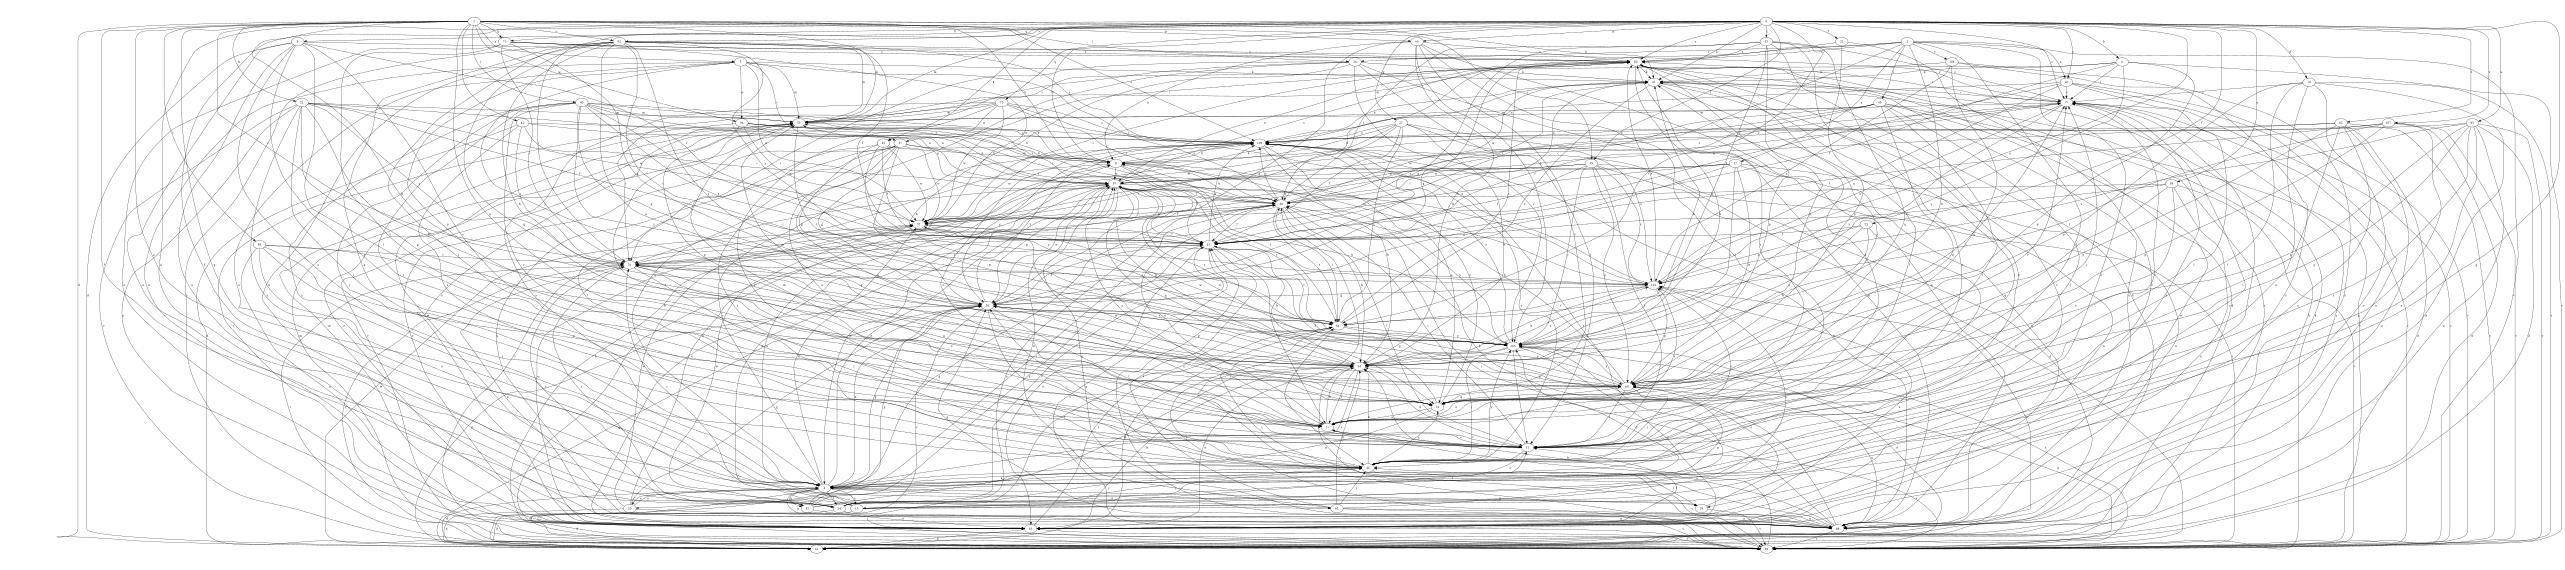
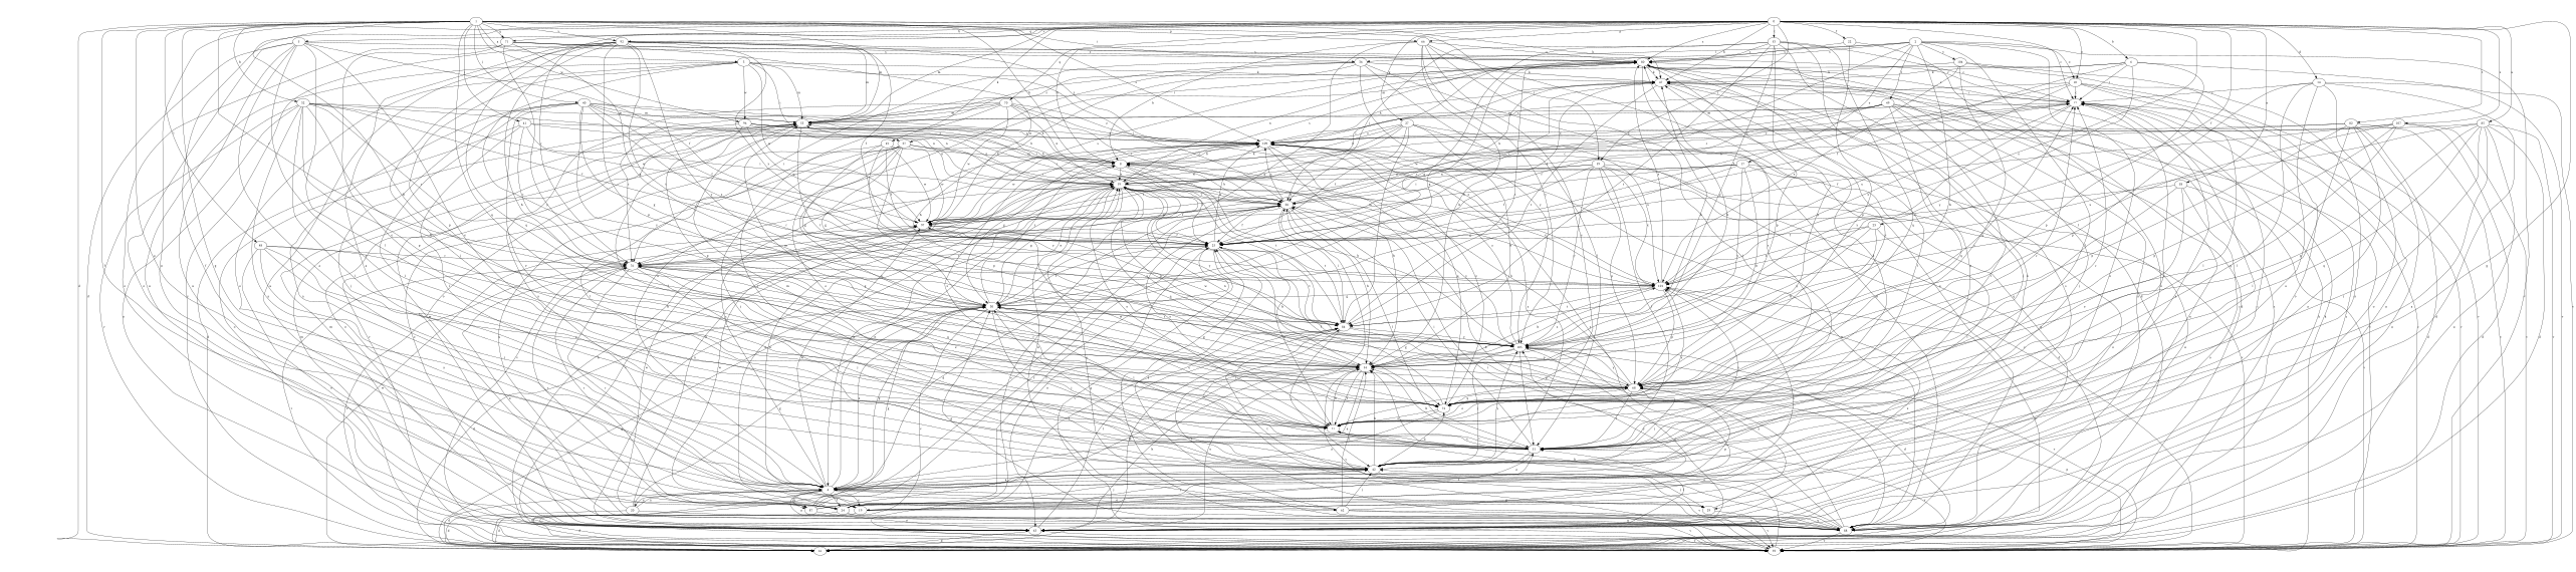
  strict digraph {
    fontname="PT Serif"
    node [fontname="PT Serif"]
    edge [fontname="PT Serif"]
    0
    5
    6
    8
    12
    14
    22
    23
    24
    27
    29
    39
    43
    47
    55
    58
    60
    66
    70
    71
    76
    80
    82
    83
    84
    85
    87
    92
    101
    107
    4
    16
    51
    88
    21
    25
    42
    63
    93
    68
    105
    109
    59
    34
    97
    30
    72
    38
    1
    3
    32
    36
    40
    41
    48
    96
    37
    62
    19
    20
    2
    17
    49
    104
    0 -> 5 [label=b]
    0 -> 6 [label=b]
    0 -> 8 [label=b]
    0 -> 12 [label=c]
    0 -> 14 [label=d]
    0 -> 22 [label=f]
    0 -> 23 [label=f]
    0 -> 24 [label=f]
    0 -> 27 [label=g]
    0 -> 29 [label=g]
    0 -> 39 [label=j]
    0 -> 43 [label=k]
    0 -> 47 [label=k]
    0 -> 55 [label=m]
    0 -> 58 [label=n]
    0 -> 60 [label=o]
    0 -> 66 [label=p]
    0 -> 70 [label=q]
    0 -> 71 [label=q]
    0 -> 76 [label=r]
    0 -> 80 [label=s]
    0 -> 82 [label=t]
    0 -> 83 [label=t]
-   0 -> 84 [label=t]
+   83 -> 84 [label=t]
    0 -> 85 [label=u]
    0 -> 87 [label=u]
    0 -> 92 [label=v]
    0 -> 101 [label=x]
    0 -> 107 [label=z]
    5 -> 80 [label=s]
    5 -> 4 [label=a]
    5 -> 16 [label=d]
    5 -> 51 [label=l]
    5 -> 88 [label=u]
    5 -> 21 [label=e]
    5 -> 25 [label=f]
    5 -> 42 [label=j]
    5 -> 63 [label=o]
    6 -> 12 [label=c]
    6 -> 47 [label=k]
    6 -> 55 [label=m]
    6 -> 25 [label=f]
    6 -> 93 [label=v]
    6 -> 68 [label=p]
    6 -> 105 [label=y]
    8 -> 12 [label=c]
    8 -> 84 [label=t]
    8 -> 25 [label=f]
    8 -> 93 [label=v]
    8 -> 109 [label=z]
    8 -> 59 [label=n]
    12 -> 55 [label=m]
    12 -> 80 [label=s]
    12 -> 101 [label=x]
    12 -> 4 [label=a]
    12 -> 93 [label=v]
    12 -> 105 [label=y]
    14 -> 12 [label=c]
    14 -> 4 [label=a]
    14 -> 16 [label=d]
    14 -> 51 [label=l]
    14 -> 63 [label=o]
    14 -> 93 [label=v]
    14 -> 68 [label=p]
    22 -> 80 [label=s]
    22 -> 63 [label=o]
    22 -> 68 [label=p]
    23 -> 101 [label=x]
    23 -> 51 [label=l]
    23 -> 25 [label=f]
    23 -> 105 [label=y]
    23 -> 34 [label=h]
    24 -> 12 [label=c]
    24 -> 76 [label=r]
    24 -> 84 [label=t]
    24 -> 16 [label=d]
    24 -> 88 [label=u]
    24 -> 25 [label=f]
    24 -> 42 [label=j]
    24 -> 68 [label=p]
    24 -> 105 [label=y]
    24 -> 59 [label=n]
    24 -> 97 [label=w]
    27 -> 8 [label=b]
    27 -> 76 [label=r]
    27 -> 84 [label=t]
    27 -> 101 [label=x]
    27 -> 88 [label=u]
    27 -> 25 [label=f]
    27 -> 109 [label=z]
    27 -> 34 [label=h]
    27 -> 97 [label=w]
    29 -> 42 [label=j]
    29 -> 93 [label=v]
    29 -> 105 [label=y]
    39 -> 101 [label=x]
    39 -> 16 [label=d]
    39 -> 51 [label=l]
    39 -> 25 [label=f]
    39 -> 93 [label=v]
    39 -> 68 [label=p]
    39 -> 105 [label=y]
    39 -> 59 [label=n]
    39 -> 97 [label=w]
    43 -> 8 [label=b]
    43 -> 51 [label=l]
    43 -> 25 [label=f]
    43 -> 105 [label=y]
    43 -> 97 [label=w]
    43 -> 30 [label=g]
    47 -> 12 [label=c]
    47 -> 76 [label=r]
    47 -> 84 [label=t]
    47 -> 51 [label=l]
    47 -> 25 [label=f]
    47 -> 42 [label=j]
    55 -> 80 [label=s]
    55 -> 84 [label=t]
    55 -> 51 [label=l]
    55 -> 63 [label=o]
    55 -> 93 [label=v]
    55 -> 109 [label=z]
    58 -> 21 [label=e]
    58 -> 25 [label=f]
    58 -> 63 [label=o]
    58 -> 93 [label=v]
    58 -> 72 [label=q]
-   58 -> 38 [label=i]
    60 -> 12 [label=c]
    60 -> 101 [label=x]
    60 -> 51 [label=l]
    60 -> 88 [label=u]
    60 -> 25 [label=f]
    60 -> 93 [label=v]
    60 -> 109 [label=z]
    66 -> 8 [label=b]
    66 -> 80 [label=s]
    66 -> 88 [label=u]
    66 -> 21 [label=e]
    66 -> 42 [label=j]
    66 -> 105 [label=y]
    66 -> 34 [label=h]
    66 -> 30 [label=g]
    70 -> 55 [label=m]
    70 -> 76 [label=r]
    70 -> 101 [label=x]
    70 -> 4 [label=a]
    70 -> 42 [label=j]
    70 -> 109 [label=z]
-   70 -> 43 [label=n]
+   70 -> 59 [label=n]
    70 -> 97 [label=w]
    70 -> 38 [label=i]
    71 -> 12 [label=c]
    71 -> 76 [label=r]
    71 -> 80 [label=s]
    71 -> 21 [label=e]
    71 -> 63 [label=o]
    71 -> 97 [label=w]
    71 -> 30 [label=g]
    76 -> 101 [label=x]
    76 -> 88 [label=u]
    76 -> 21 [label=e]
    76 -> 42 [label=j]
    76 -> 93 [label=v]
    76 -> 30 [label=g]
    76 -> 72 [label=q]
    76 -> 38 [label=i]
    80 -> 47 [label=k]
    80 -> 16 [label=d]
    80 -> 88 [label=u]
    80 -> 68 [label=p]
    80 -> 59 [label=n]
    80 -> 34 [label=h]
    80 -> 30 [label=g]
    80 -> 38 [label=i]
    82 -> 4 [label=a]
    82 -> 16 [label=d]
    82 -> 51 [label=l]
    82 -> 88 [label=u]
    82 -> 93 [label=v]
    82 -> 68 [label=p]
    82 -> 109 [label=z]
    82 -> 59 [label=n]
    83 -> 12 [label=c]
    83 -> 80 [label=s]
    83 -> 4 [label=a]
    83 -> 16 [label=d]
    83 -> 68 [label=p]
    83 -> 105 [label=y]
    83 -> 30 [label=g]
    83 -> 72 [label=q]
    83 -> 38 [label=i]
    84 -> 76 [label=r]
    84 -> 80 [label=s]
    84 -> 42 [label=j]
    84 -> 93 [label=v]
    84 -> 68 [label=p]
    84 -> 105 [label=y]
    84 -> 38 [label=i]
    85 -> 101 [label=x]
    85 -> 4 [label=a]
    85 -> 16 [label=d]
    85 -> 88 [label=u]
    85 -> 42 [label=j]
    85 -> 93 [label=v]
    85 -> 68 [label=p]
    85 -> 109 [label=z]
    85 -> 72 [label=q]
    87 -> 76 [label=r]
    87 -> 25 [label=f]
    87 -> 42 [label=j]
    87 -> 63 [label=o]
    87 -> 34 [label=h]
    87 -> 30 [label=g]
    87 -> 38 [label=i]
    92 -> 55 [label=m]
    92 -> 80 [label=s]
    92 -> 84 [label=t]
    92 -> 101 [label=x]
    92 -> 4 [label=a]
    92 -> 88 [label=u]
    92 -> 25 [label=f]
    92 -> 42 [label=j]
    92 -> 93 [label=v]
    92 -> 68 [label=p]
    92 -> 105 [label=y]
    92 -> 109 [label=z]
    92 -> 34 [label=h]
    92 -> 72 [label=q]
    101 -> 55 [label=m]
    101 -> 80 [label=s]
    101 -> 84 [label=t]
    101 -> 68 [label=p]
    101 -> 34 [label=h]
    101 -> 30 [label=g]
    107 -> 84 [label=t]
    107 -> 16 [label=d]
    107 -> 25 [label=f]
    107 -> 93 [label=v]
    107 -> 68 [label=p]
    107 -> 109 [label=z]
-   107 -> 20 [label=q]
+   107 -> 72 [label=q]
    4 -> 24 [label=f]
    4 -> 29 [label=g]
    4 -> 87 [label=u]
    4 -> 16 [label=d]
    4 -> 88 [label=u]
    4 -> 93 [label=v]
    4 -> 109 [label=z]
    4 -> 59 [label=n]
    4 -> 97 [label=w]
    4 -> 30 [label=g]
    4 -> 62 [label=o]
    4 -> 19 [label=e]
    4 -> 20 [label=e]
    16 -> 47 [label=k]
    16 -> 80 [label=s]
    16 -> 84 [label=t]
    16 -> 101 [label=x]
    16 -> 97 [label=w]
    16 -> 30 [label=g]
    51 -> 12 [label=c]
    51 -> 55 [label=m]
    51 -> 101 [label=x]
    51 -> 4 [label=a]
    51 -> 21 [label=e]
    51 -> 42 [label=j]
    51 -> 93 [label=v]
    51 -> 34 [label=h]
    51 -> 38 [label=i]
    88 -> 8 [label=b]
    88 -> 12 [label=c]
    88 -> 84 [label=t]
    88 -> 21 [label=e]
    88 -> 25 [label=f]
    88 -> 93 [label=v]
    88 -> 30 [label=g]
    88 -> 38 [label=i]
    21 -> 12 [label=c]
    21 -> 47 [label=k]
    21 -> 80 [label=s]
    21 -> 101 [label=x]
    21 -> 51 [label=l]
    21 -> 109 [label=z]
    21 -> 34 [label=h]
    25 -> 76 [label=r]
    25 -> 84 [label=t]
    25 -> 21 [label=e]
    25 -> 63 [label=o]
    25 -> 93 [label=v]
    25 -> 109 [label=z]
    25 -> 34 [label=h]
    42 -> 47 [label=k]
    42 -> 4 [label=a]
    42 -> 93 [label=v]
    42 -> 105 [label=y]
    42 -> 109 [label=z]
    42 -> 34 [label=h]
    42 -> 30 [label=g]
    42 -> 72 [label=q]
    63 -> 55 [label=m]
    63 -> 84 [label=t]
    63 -> 101 [label=x]
    63 -> 16 [label=d]
    63 -> 51 [label=l]
    63 -> 93 [label=v]
    63 -> 59 [label=n]
    63 -> 34 [label=h]
-   63 -> 97 [label=w]
    93 -> 8 [label=b]
    93 -> 12 [label=c]
    93 -> 47 [label=k]
    93 -> 55 [label=m]
    93 -> 76 [label=r]
    93 -> 68 [label=p]
    93 -> 34 [label=h]
    93 -> 38 [label=i]
    68 -> 8 [label=b]
    68 -> 12 [label=c]
    68 -> 51 [label=l]
    68 -> 88 [label=u]
    68 -> 21 [label=e]
    68 -> 42 [label=j]
    68 -> 105 [label=y]
    68 -> 59 [label=n]
    68 -> 30 [label=g]
    68 -> 72 [label=q]
    105 -> 8 [label=b]
    105 -> 47 [label=k]
    105 -> 16 [label=d]
    105 -> 51 [label=l]
    105 -> 42 [label=j]
    105 -> 63 [label=o]
    105 -> 93 [label=v]
    105 -> 109 [label=z]
    105 -> 34 [label=h]
    105 -> 97 [label=w]
    109 -> 8 [label=b]
    109 -> 47 [label=k]
    109 -> 88 [label=u]
    109 -> 93 [label=v]
    109 -> 34 [label=h]
    109 -> 97 [label=w]
    109 -> 30 [label=g]
    109 -> 72 [label=q]
    59 -> 12 [label=c]
    59 -> 55 [label=m]
    59 -> 76 [label=r]
    59 -> 80 [label=s]
    59 -> 84 [label=t]
    59 -> 101 [label=x]
    59 -> 4 [label=a]
    59 -> 88 [label=u]
    59 -> 21 [label=e]
    59 -> 25 [label=f]
    59 -> 93 [label=v]
    59 -> 105 [label=y]
    59 -> 30 [label=g]
    59 -> 72 [label=q]
    59 -> 38 [label=i]
    34 -> 55 [label=m]
    34 -> 101 [label=x]
    34 -> 4 [label=a]
    34 -> 21 [label=e]
    34 -> 63 [label=o]
    34 -> 93 [label=v]
    34 -> 68 [label=p]
    34 -> 59 [label=p]
    34 -> 30 [label=g]
    97 -> 47 [label=k]
    97 -> 80 [label=s]
    97 -> 25 [label=f]
    30 -> 84 [label=t]
    30 -> 4 [label=a]
    30 -> 16 [label=d]
    30 -> 51 [label=l]
    30 -> 21 [label=e]
    30 -> 25 [label=f]
    30 -> 42 [label=j]
    30 -> 93 [label=v]
    30 -> 109 [label=z]
    30 -> 59 [label=n]
    72 -> 12 [label=c]
    72 -> 76 [label=r]
    72 -> 80 [label=s]
    72 -> 4 [label=a]
    72 -> 21 [label=e]
    72 -> 25 [label=f]
    72 -> 109 [label=z]
    72 -> 97 [label=w]
    38 -> 8 [label=b]
    38 -> 12 [label=c]
    38 -> 47 [label=k]
    38 -> 84 [label=t]
    38 -> 16 [label=d]
    38 -> 51 [label=l]
    38 -> 21 [label=e]
    38 -> 25 [label=f]
    38 -> 93 [label=v]
    38 -> 105 [label=y]
    38 -> 109 [label=z]
    38 -> 34 [label=h]
    38 -> 97 [label=w]
    1 -> 8 [label=b]
    1 -> 24 [label=f]
    1 -> 29 [label=g]
    1 -> 39 [label=j]
    1 -> 47 [label=k]
    1 -> 55 [label=m]
    1 -> 66 [label=p]
    1 -> 71 [label=q]
    1 -> 76 [label=r]
    1 -> 92 [label=v]
    1 -> 4 [label=a]
    1 -> 16 [label=d]
    1 -> 109 [label=z]
    1 -> 34 [label=h]
    1 -> 72 [label=q]
    1 -> 3 [label=a]
    1 -> 32 [label=h]
    1 -> 36 [label=i]
    1 -> 40 [label=j]
    1 -> 41 [label=j]
    1 -> 48 [label=l]
    1 -> 96 [label=w]
    3 -> 47 [label=k]
    3 -> 55 [label=m]
    3 -> 87 [label=u]
    3 -> 68 [label=p]
    3 -> 105 [label=y]
    3 -> 97 [label=w]
    3 -> 38 [label=i]
    3 -> 96 [label=w]
    3 -> 37 [label=i]
    3 -> 62 [label=o]
    32 -> 55 [label=m]
    32 -> 76 [label=r]
    32 -> 4 [label=a]
    32 -> 51 [label=l]
    32 -> 25 [label=f]
    32 -> 63 [label=o]
    32 -> 93 [label=v]
    32 -> 68 [label=p]
    32 -> 59 [label=n]
    32 -> 34 [label=h]
    32 -> 97 [label=w]
    36 -> 47 [label=k]
    36 -> 76 [label=r]
    36 -> 4 [label=a]
    36 -> 51 [label=l]
    36 -> 88 [label=u]
    36 -> 63 [label=o]
    36 -> 105 [label=y]
    36 -> 34 [label=h]
    40 -> 8 [label=b]
    40 -> 55 [label=m]
    40 -> 101 [label=x]
    40 -> 4 [label=a]
    40 -> 51 [label=l]
    40 -> 21 [label=e]
    40 -> 25 [label=f]
    40 -> 42 [label=j]
    40 -> 105 [label=y]
    40 -> 59 [label=n]
    40 -> 30 [label=g]
    40 -> 38 [label=i]
    41 -> 76 [label=r]
    41 -> 16 [label=d]
    41 -> 51 [label=l]
    41 -> 109 [label=z]
    41 -> 59 [label=n]
    41 -> 38 [label=i]
    48 -> 76 [label=r]
    48 -> 4 [label=a]
    48 -> 21 [label=e]
    48 -> 42 [label=j]
    48 -> 63 [label=o]
    48 -> 34 [label=h]
    96 -> 8 [label=b]
    96 -> 63 [label=o]
    96 -> 68 [label=p]
    96 -> 109 [label=z]
    96 -> 59 [label=n]
    96 -> 97 [label=w]
    96 -> 38 [label=i]
    37 -> 8 [label=b]
    37 -> 88 [label=u]
    37 -> 21 [label=e]
    37 -> 42 [label=j]
    37 -> 63 [label=o]
    37 -> 68 [label=p]
    37 -> 97 [label=w]
    37 -> 30 [label=g]
    37 -> 72 [label=q]
    37 -> 38 [label=i]
    62 -> 88 [label=u]
    62 -> 25 [label=f]
    62 -> 42 [label=j]
    62 -> 93 [label=v]
    62 -> 109 [label=z]
    62 -> 59 [label=n]
    62 -> 34 [label=h]
    19 -> 12 [label=c]
    19 -> 55 [label=m]
-   19 -> 76 [label=r]
+   76 -> 19 [label=r]
    19 -> 80 [label=s]
    19 -> 101 [label=x]
    19 -> 16 [label=d]
    19 -> 51 [label=l]
    19 -> 59 [label=n]
    20 -> 8 [label=b]
    20 -> 4 [label=a]
    20 -> 16 [label=d]
    20 -> 88 [label=u]
    20 -> 97 [label=w]
    20 -> 30 [label=g]
    2 -> 60 [label=o]
    2 -> 76 [label=r]
    2 -> 80 [label=s]
    2 -> 51 [label=l]
    2 -> 93 [label=v]
    2 -> 34 [label=h]
    2 -> 36 [label=i]
    2 -> 37 [label=i]
    2 -> 19 [label=e]
    2 -> 17 [label=e]
    2 -> 49 [label=l]
    2 -> 104 [label=y]
    17 -> 88 [label=u]
    17 -> 63 [label=o]
    17 -> 105 [label=y]
    17 -> 59 [label=n]
    17 -> 34 [label=h]
    17 -> 97 [label=w]
    17 -> 30 [label=g]
    17 -> 38 [label=i]
    49 -> 55 [label=m]
    49 -> 51 [label=l]
    49 -> 25 [label=f]
    49 -> 42 [label=j]
    49 -> 63 [label=o]
    49 -> 93 [label=v]
    49 -> 97 [label=w]
    49 -> 72 [label=q]
    49 -> 38 [label=i]
    104 -> 47 [label=k]
    104 -> 101 [label=x]
    104 -> 88 [label=u]
    104 -> 63 [label=o]
    104 -> 72 [label=q]
  }
